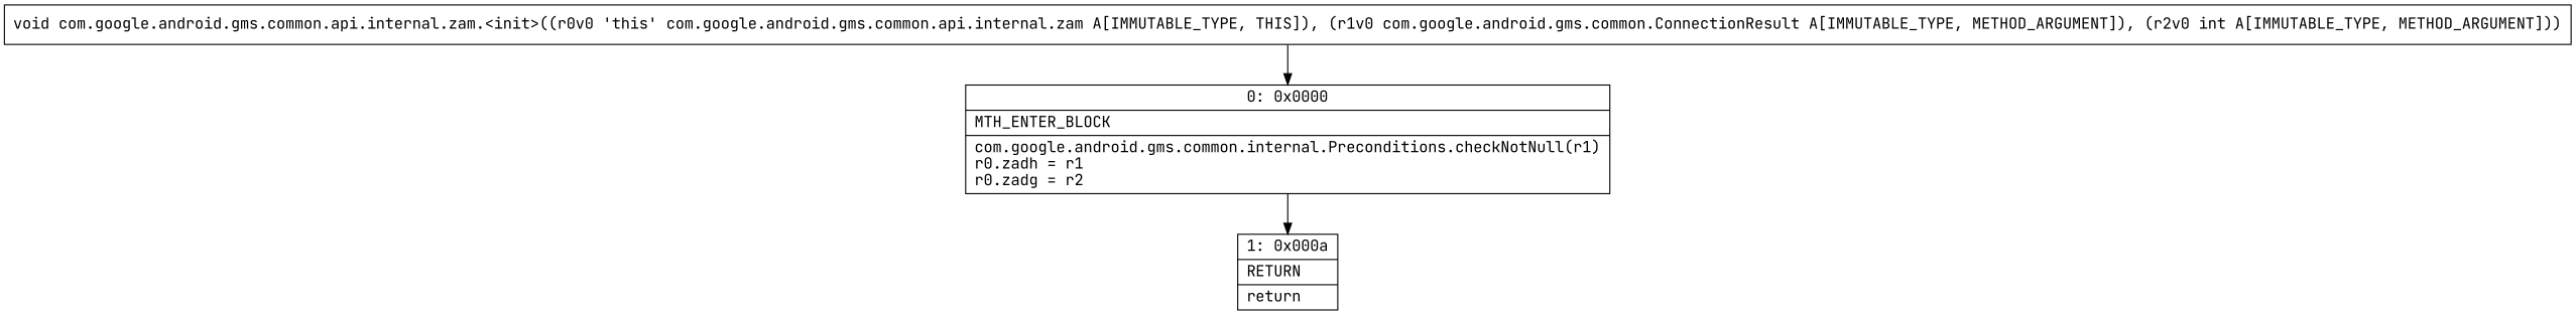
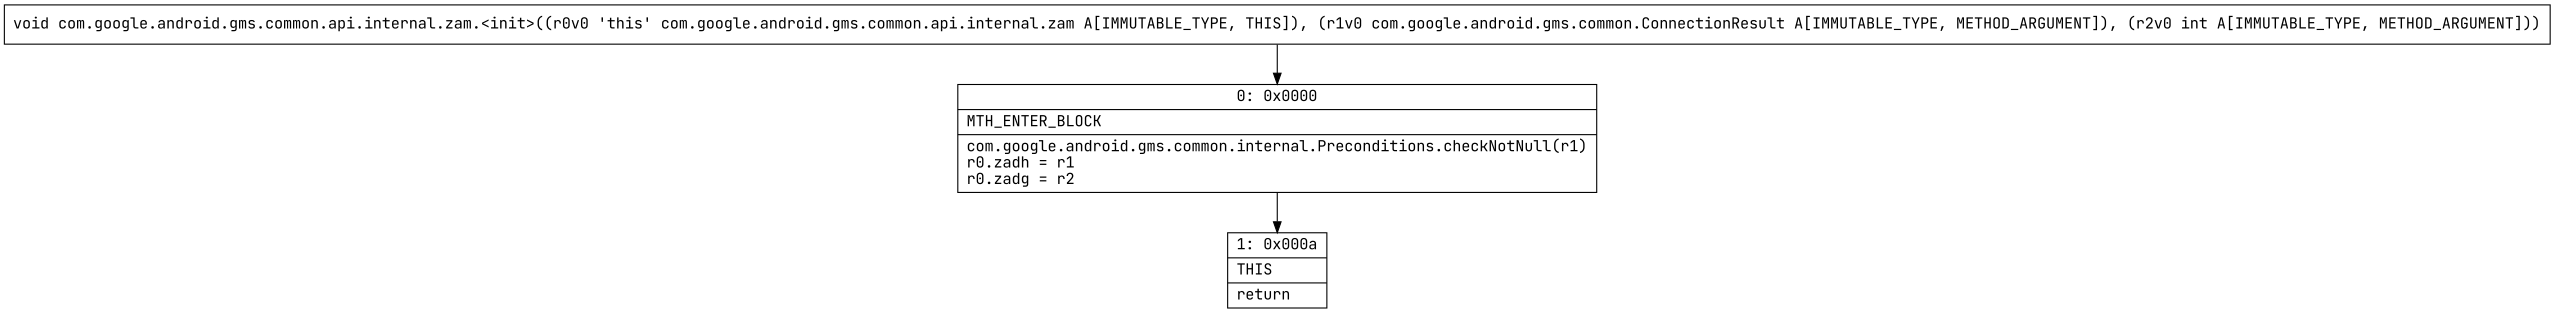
  digraph {
    fontname="JetBrains Mono"
    node [shape=record fontname="JetBrains Mono"]
    edge [fontname="JetBrains Mono"]
    n1 [label="{0\:\ 0x0000|MTH_ENTER_BLOCK\l|com.google.android.gms.common.internal.Preconditions.checkNotNull(r1)\lr0.zadh = r1\lr0.zadg = r2\l}"]
-   n2 [label="{1\:\ 0x000a|RETURN\l|return\l}"]
+   n2 [label="{1\:\ 0x000a|THIS\l|return\l}"]
    n3 [label="{void com.google.android.gms.common.api.internal.zam.\<init\>((r0v0 'this' com.google.android.gms.common.api.internal.zam A[IMMUTABLE_TYPE, THIS]), (r1v0 com.google.android.gms.common.ConnectionResult A[IMMUTABLE_TYPE, METHOD_ARGUMENT]), (r2v0 int A[IMMUTABLE_TYPE, METHOD_ARGUMENT])) }"]
    n1 -> n2
    n3 -> n1
  }
